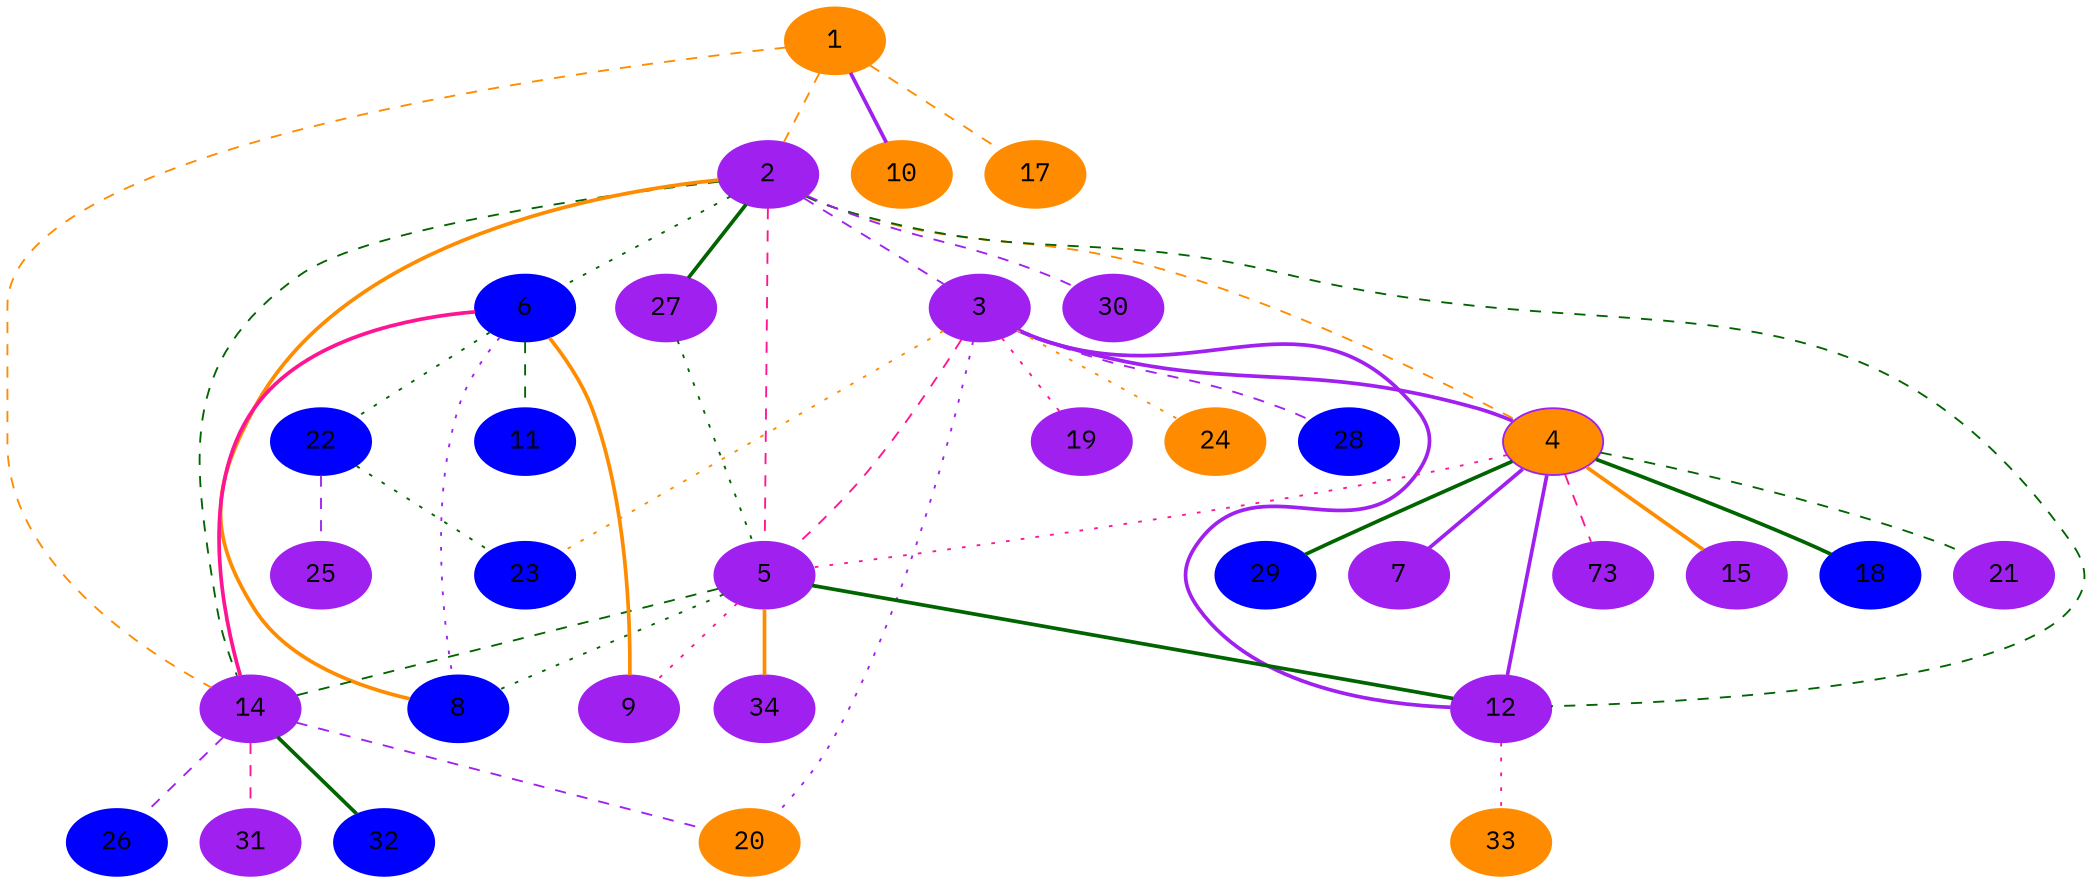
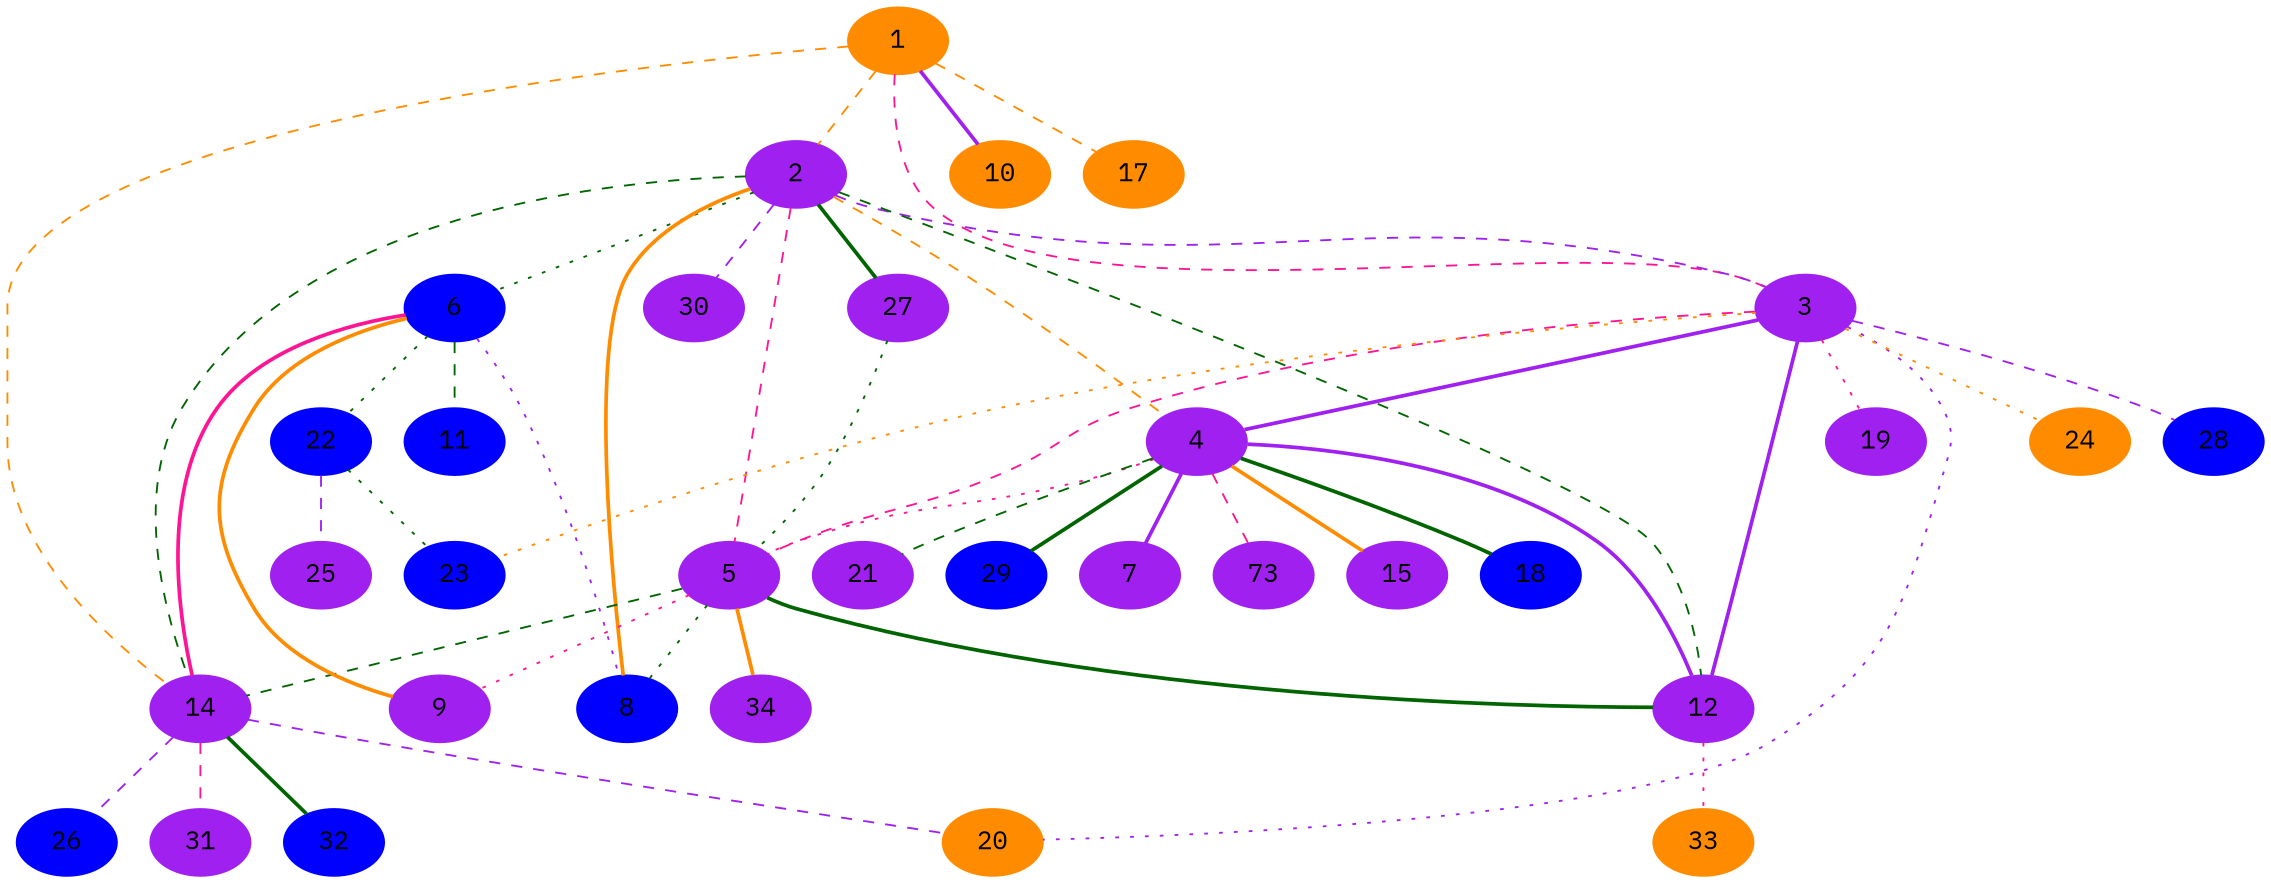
  graph {
    fontname="IBM Plex Mono"
    node [color=purple fontname="IBM Plex Mono" style=filled]
    edge [color=darkgreen fontname="IBM Plex Mono" style=dashed weight=1.0]
    1 [color=darkorange]
    2
    3
    10 [color=darkorange]
    14
    17 [color=darkorange]
    5
-   4 [fillcolor=darkorange]
+   4
    6 [color=blue]
    8 [color=blue]
    12
    27
    30
    19
    20 [color=darkorange]
    23 [color=blue]
    24 [color=darkorange]
    28 [color=blue]
    9
    34
    26 [color=blue]
    31
    32 [color=blue]
    7
    n25 [label=73]
    15
    18 [color=blue]
    21
    29 [color=blue]
    11 [color=blue]
    22 [color=blue]
    33 [color=darkorange]
    25
    1 -- 2 [color=darkorange]
+   1 -- 3 [color=deeppink]
    1 -- 10 [color=purple style=bold]
    1 -- 14 [color=darkorange]
    1 -- 17 [color=darkorange]
    2 -- 3 [color=purple]
    2 -- 14 [weight=2.0]
    2 -- 5 [color=deeppink weight=3.0]
    2 -- 4 [color=darkorange]
    2 -- 6 [style=dotted weight=2.0]
    2 -- 8 [color=darkorange style=bold]
    2 -- 12 [weight=2.0]
    2 -- 27 [style=bold]
    2 -- 30 [color=purple]
    3 -- 5 [color=deeppink weight=2.0]
    3 -- 4 [color=purple style=bold]
    3 -- 12 [color=purple style=bold]
    3 -- 19 [color=deeppink style=dotted]
    3 -- 20 [color=purple style=dotted]
    3 -- 23 [color=darkorange style=dotted]
    3 -- 24 [color=darkorange style=dotted]
    3 -- 28 [color=purple]
    14 -- 20 [color=purple]
    14 -- 26 [color=purple]
    14 -- 31 [color=deeppink]
    14 -- 32 [style=bold]
    5 -- 14 [weight=3.0]
    5 -- 8 [style=dotted weight=2.0]
    5 -- 12 [style=bold]
    5 -- 9 [color=deeppink style=dotted]
    5 -- 34 [color=darkorange style=bold]
    4 -- 5 [color=deeppink style=dotted]
    4 -- 12 [color=purple style=bold]
    4 -- 7 [color=purple style=bold]
    4 -- n25 [color=deeppink]
    4 -- 15 [color=darkorange style=bold]
    4 -- 18 [style=bold]
    4 -- 21
    4 -- 29 [style=bold]
    6 -- 14 [color=deeppink style=bold]
    6 -- 8 [color=purple style=dotted]
    6 -- 9 [color=darkorange style=bold]
    6 -- 11
    6 -- 22 [style=dotted]
    12 -- 33 [color=deeppink style=dotted]
    27 -- 5 [style=dotted]
    22 -- 23 [style=dotted]
    22 -- 25 [color=purple]
  }
